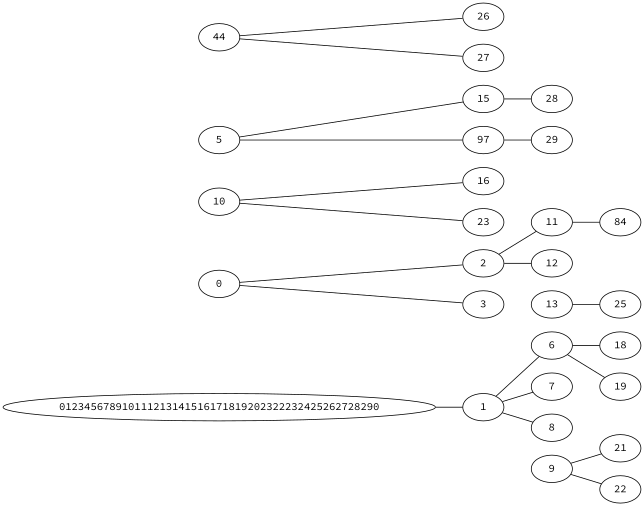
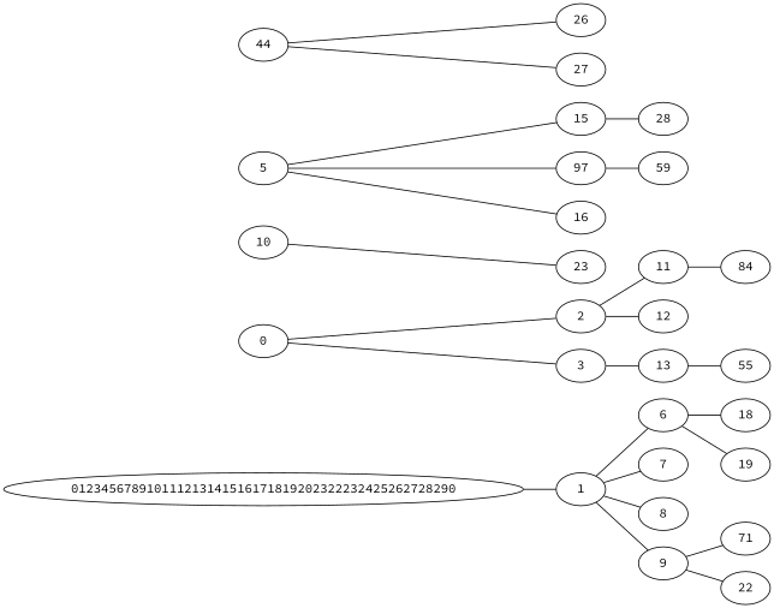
  graph {
    fontname="Source Code Pro"
    rankdir=LR
    node [fontname="Source Code Pro"]
    edge [fontname="Source Code Pro"]
    n1 [label=012345678910111213141516171819202322232425262728290]
    1
    6
    7
    8
    9
    18
    19
-   21
+   21 [label=71]
    22
    0
    2
    3
    11
    12
    13
    5
    15
    16
    n20 [label=97]
    10
    23
    n23 [label=84]
-   25
+   25 [label=55]
    n25 [label=44]
    26
    27
    28
-   29
+   29 [label=59]
    n1 -- 1
    1 -- 6
    1 -- 7
    1 -- 8
+   1 -- 9
    6 -- 18
    6 -- 19
    9 -- 21
    9 -- 22
    0 -- 2
    0 -- 3
    2 -- 11
    2 -- 12
+   3 -- 13
    11 -- n23
    13 -- 25
    5 -- 15
-   10 -- 16
+   5 -- 16
    5 -- n20
    15 -- 28
    n20 -- 29
    10 -- 23
    n25 -- 26
    n25 -- 27
  }
